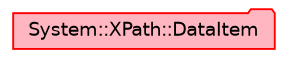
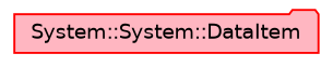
  digraph {
    rankdir=LR
-   n1 [color=red fillcolor=lightpink fontname=Helvetica fontsize=10 height=0.2 label="System::XPath::DataItem" shape=folder style=filled width=0.4]
+   n1 [color=red fillcolor=lightpink fontname=Helvetica fontsize=10 height=0.2 label="System::System::DataItem" shape=folder style=filled width=0.4]
  }
